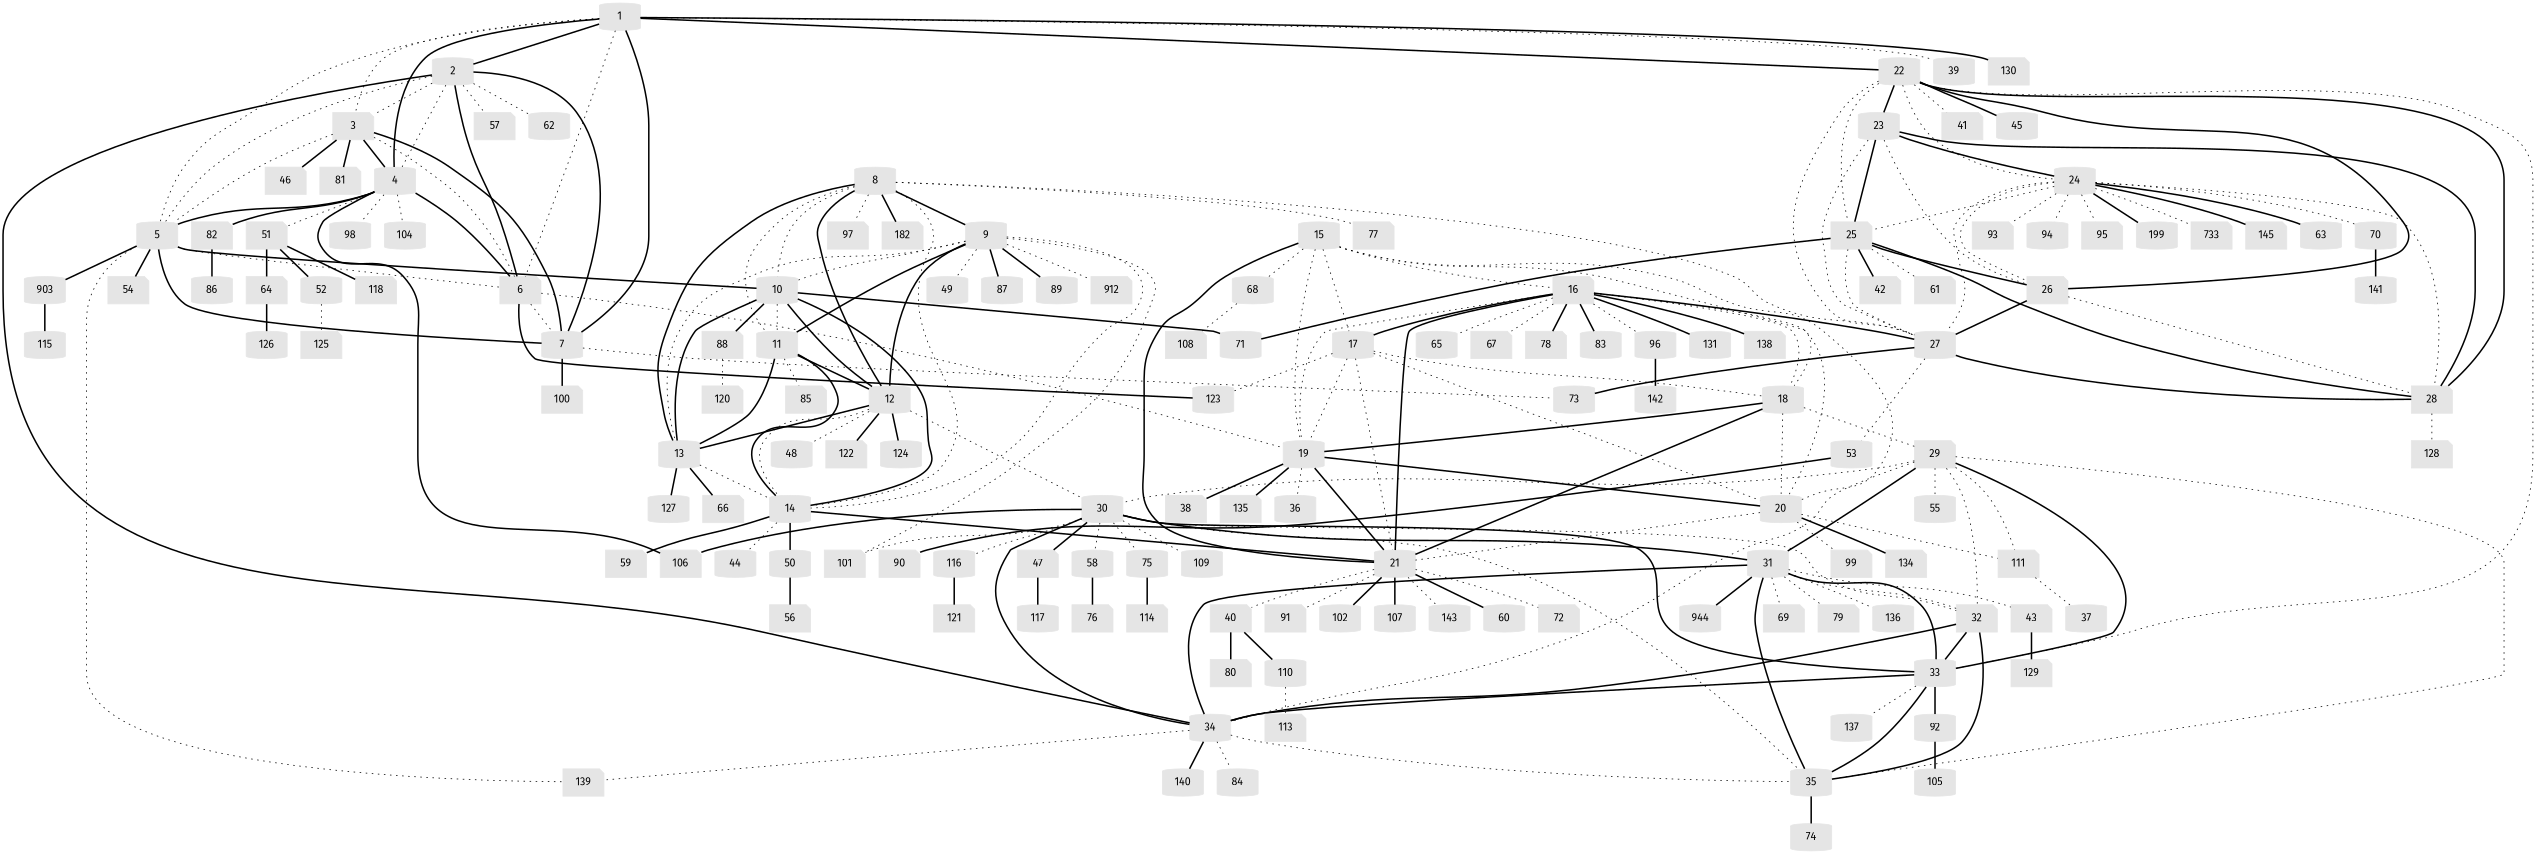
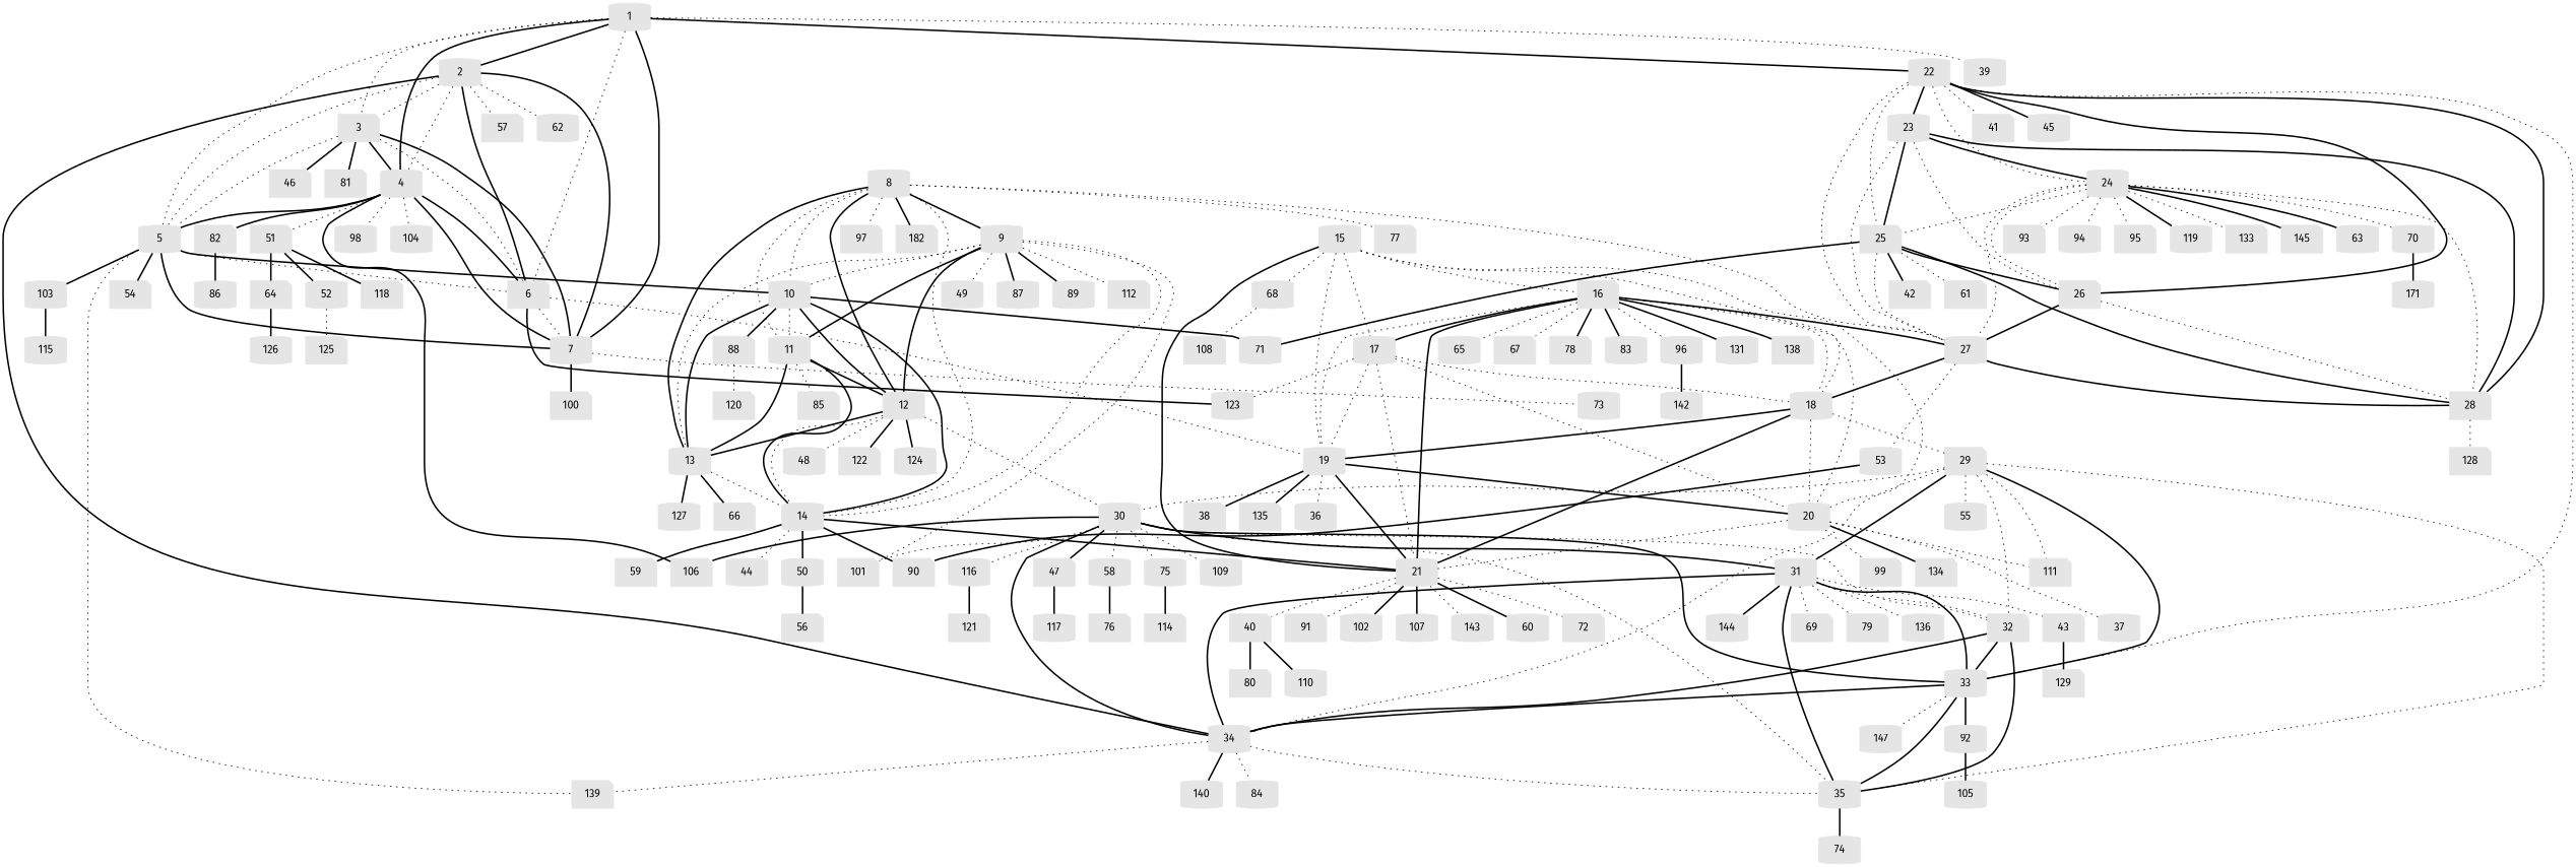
  graph {
    fontname="Fira Sans"
    node [color=gray90 fontname="Fira Sans" shape=cylinder style=filled]
    edge [fontname="Fira Sans" style=bold]
    1
    2
    3 [shape=note]
    4
    5
    6 [shape=note]
    7
    22
    39
-   130 [shape=note]
    34
    57 [shape=note]
    62
    46 [shape=note]
    81 [shape=note]
    51 [shape=note]
    82 [shape=note]
    98
    104
    106 [shape=note]
    10
    54 [shape=note]
-   103 [label=903]
+   103
    139 [shape=note]
    19
    123
    73
    100 [shape=note]
    27
    23
    24
    25 [shape=note]
    26 [shape=note]
    28 [shape=note]
    33
    41 [shape=note]
    45
    35
    84
    140
    52
    64 [shape=note]
    118 [shape=note]
    86
    11
    12
    13
    14
    71
    88 [shape=note]
    115
    21
    20
    36
    38 [shape=note]
    135 [shape=note]
    8
    9
    77 [shape=note]
    97 [shape=note]
    n61 [label=182 shape=note]
    49
    87
    89
    101 [shape=note]
-   112 [shape=note label=912]
+   112 [shape=note]
    85 [shape=note]
    30
    48
    122 [shape=note]
    124
    66 [shape=note]
    127
    44
    50
    59 [shape=note]
    90 [shape=note]
    53
    120 [shape=note]
    31
    32 [shape=note]
    47 [shape=note]
    58
    75
    109
    116
    40 [shape=note]
    60
    72 [shape=note]
    91 [shape=note]
    102
    107
    143
    56 [shape=note]
    15
    16 [shape=note]
    17
    18
    68
    65
    67 [shape=note]
    78 [shape=note]
    83
    96
    131
    138 [shape=note]
    29 [shape=note]
    37
    99 [shape=note]
    111 [shape=note]
    134 [shape=note]
    108 [shape=note]
    142
    55
    80 [shape=note]
    110
    63
    70
    93 [shape=note]
    94
    95 [shape=note]
-   119 [label=199]
-   133 [shape=note label=733]
+   119
+   133 [shape=note]
    145 [shape=note]
    42 [shape=note]
    61 [shape=note]
    128 [shape=note]
    92
-   137
-   141
+   137 [label=147]
+   141 [label=171]
    43 [shape=note]
    69 [shape=note]
    79 [shape=note]
    136
-   144 [label=944]
+   144
    74
    117
    76 [shape=note]
    114 [shape=note]
    121 [shape=note]
    129 [shape=note]
    105
-   113 [shape=note]
    125 [shape=note]
    126
    1 -- 2
    1 -- 3 [style=dotted]
    1 -- 4
    1 -- 5 [style=dotted]
    1 -- 6 [style=dotted]
    1 -- 7
    1 -- 22
    1 -- 39 [style=dotted]
-   1 -- 130
    2 -- 3 [style=dotted]
    2 -- 4 [style=dotted]
    2 -- 5 [style=dotted]
    2 -- 6
    2 -- 7
    2 -- 34
    2 -- 57 [style=dotted]
    2 -- 62 [style=dotted]
    3 -- 4
    3 -- 5 [style=dotted]
    3 -- 6 [style=dotted]
    3 -- 7
    3 -- 46
    3 -- 81
    4 -- 5
    4 -- 6
+   4 -- 7
    4 -- 51 [style=dotted]
    4 -- 82
    4 -- 98 [style=dotted]
    4 -- 104 [style=dotted]
    4 -- 106
    5 -- 6 [style=dotted]
    5 -- 7
    5 -- 10
    5 -- 54
    5 -- 103
    5 -- 139 [style=dotted]
    6 -- 7 [style=dotted]
    6 -- 19 [style=dotted]
    6 -- 123
    7 -- 73 [style=dotted]
    7 -- 100
    22 -- 27 [style=dotted]
    22 -- 23
    22 -- 24 [style=dotted]
    22 -- 25 [style=dotted]
    22 -- 26
    22 -- 28
    22 -- 33 [style=dotted]
    22 -- 41 [style=dotted]
    22 -- 45
    34 -- 139 [style=dotted]
    34 -- 35 [style=dotted]
    34 -- 84 [style=dotted]
    34 -- 140
    51 -- 52
    51 -- 64
    51 -- 118
    82 -- 86
    10 -- 11 [style=dotted]
    10 -- 12
    10 -- 13
    10 -- 14
    10 -- 71
    10 -- 88
    103 -- 115
    19 -- 21
    19 -- 20
    19 -- 36 [style=dotted]
    19 -- 38
    19 -- 135
-   27 -- 73
+   27 -- 18
    27 -- 28
    27 -- 53 [style=dotted]
    23 -- 27 [style=dotted]
    23 -- 24
    23 -- 25
    23 -- 26 [style=dotted]
    23 -- 28
    24 -- 27 [style=dotted]
    24 -- 25 [style=dotted]
    24 -- 26 [style=dotted]
    24 -- 28 [style=dotted]
    24 -- 63
    24 -- 70 [style=dotted]
    24 -- 93 [style=dotted]
    24 -- 94 [style=dotted]
    24 -- 95 [style=dotted]
    24 -- 119
    24 -- 133 [style=dotted]
    24 -- 145
    25 -- 27 [style=dotted]
    25 -- 26
    25 -- 28
    25 -- 71
    25 -- 42
    25 -- 61 [style=dotted]
    26 -- 27
    26 -- 28 [style=dotted]
    28 -- 128 [style=dotted]
    33 -- 34
    33 -- 35
    33 -- 92
    33 -- 137 [style=dotted]
    35 -- 74
    52 -- 125 [style=dotted]
    64 -- 126
    11 -- 12
    11 -- 13
    11 -- 14
    11 -- 85 [style=dotted]
    12 -- 13
    12 -- 14 [style=dotted]
    12 -- 30 [style=dotted]
    12 -- 48 [style=dotted]
    12 -- 122
    12 -- 124
    13 -- 14 [style=dotted]
    13 -- 66
    13 -- 127
    14 -- 21
    14 -- 44 [style=dotted]
    14 -- 50
    14 -- 59
+   14 -- 90
    88 -- 120 [style=dotted]
    21 -- 40 [style=dotted]
    21 -- 60
    21 -- 72 [style=dotted]
    21 -- 91 [style=dotted]
    21 -- 102
    21 -- 107
    21 -- 143 [style=dotted]
    20 -- 21 [style=dotted]
-   111 -- 37 [style=dotted]
+   20 -- 37 [style=dotted]
    20 -- 99 [style=dotted]
    20 -- 111 [style=dotted]
    20 -- 134
    8 -- 10 [style=dotted]
    8 -- 27 [style=dotted]
    8 -- 11 [style=dotted]
    8 -- 12
    8 -- 13
    8 -- 14 [style=dotted]
    8 -- 9
    8 -- 77 [style=dotted]
    8 -- 97 [style=dotted]
    8 -- n61
    9 -- 10 [style=dotted]
    9 -- 11
    9 -- 12
    9 -- 13 [style=dotted]
    9 -- 14 [style=dotted]
    9 -- 49 [style=dotted]
    9 -- 87
    9 -- 89
    9 -- 101 [style=dotted]
    9 -- 112 [style=dotted]
    30 -- 34
    30 -- 106
    30 -- 33
    30 -- 35 [style=dotted]
    30 -- 101 [style=dotted]
    30 -- 31
    30 -- 32 [style=dotted]
    30 -- 47
    30 -- 58 [style=dotted]
    30 -- 75 [style=dotted]
    30 -- 109 [style=dotted]
    30 -- 116 [style=dotted]
    50 -- 56
    53 -- 90
    31 -- 34
    31 -- 33
    31 -- 35
    31 -- 32 [style=dotted]
    31 -- 43 [style=dotted]
    31 -- 69 [style=dotted]
    31 -- 79 [style=dotted]
    31 -- 136 [style=dotted]
    31 -- 144
    32 -- 34
    32 -- 33
    32 -- 35
    47 -- 117
    58 -- 76
    75 -- 114
    116 -- 121
    40 -- 80
    40 -- 110
    15 -- 19 [style=dotted]
    15 -- 21
    15 -- 20 [style=dotted]
    15 -- 16 [style=dotted]
    15 -- 17 [style=dotted]
    15 -- 18 [style=dotted]
    15 -- 68 [style=dotted]
    16 -- 19 [style=dotted]
    16 -- 27
    16 -- 21
    16 -- 20 [style=dotted]
    16 -- 17
    16 -- 18 [style=dotted]
    16 -- 65 [style=dotted]
    16 -- 67 [style=dotted]
    16 -- 78
    16 -- 83
    16 -- 96 [style=dotted]
    16 -- 131
    16 -- 138
    17 -- 19 [style=dotted]
    17 -- 123 [style=dotted]
    17 -- 21 [style=dotted]
    17 -- 20 [style=dotted]
    17 -- 18 [style=dotted]
    18 -- 19
    18 -- 21
    18 -- 20 [style=dotted]
    18 -- 29 [style=dotted]
    68 -- 108 [style=dotted]
    96 -- 142
    29 -- 34 [style=dotted]
    29 -- 33
    29 -- 35 [style=dotted]
    29 -- 30 [style=dotted]
    29 -- 31
    29 -- 32 [style=dotted]
    29 -- 111 [style=dotted]
    29 -- 55 [style=dotted]
-   110 -- 113 [style=dotted]
    70 -- 141
    92 -- 105
    43 -- 129
  }
